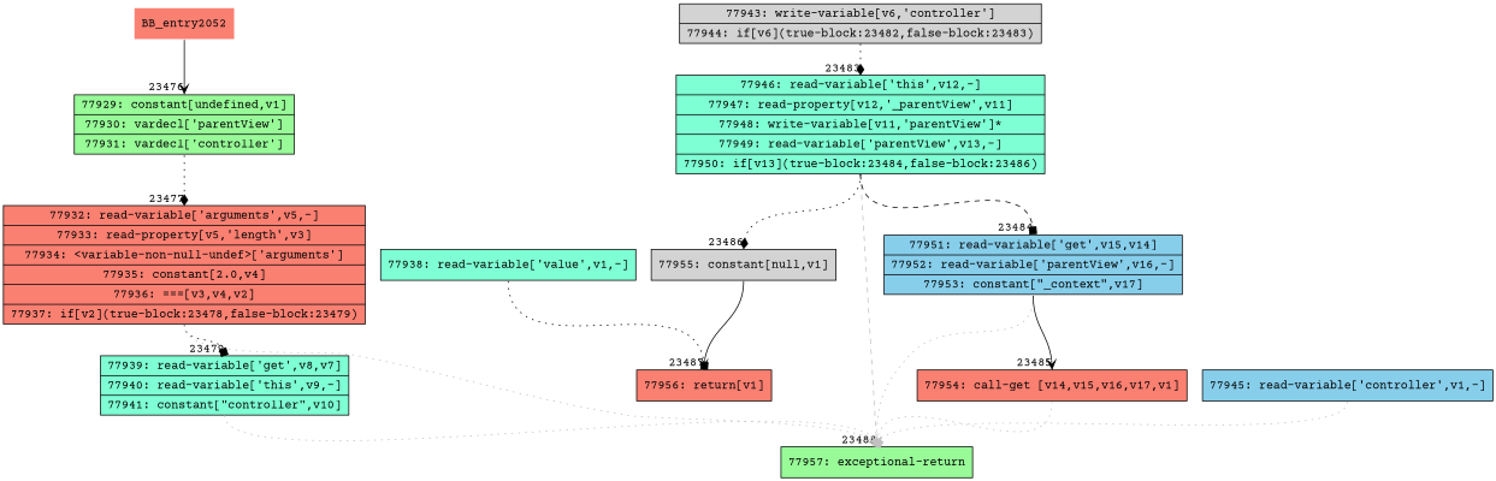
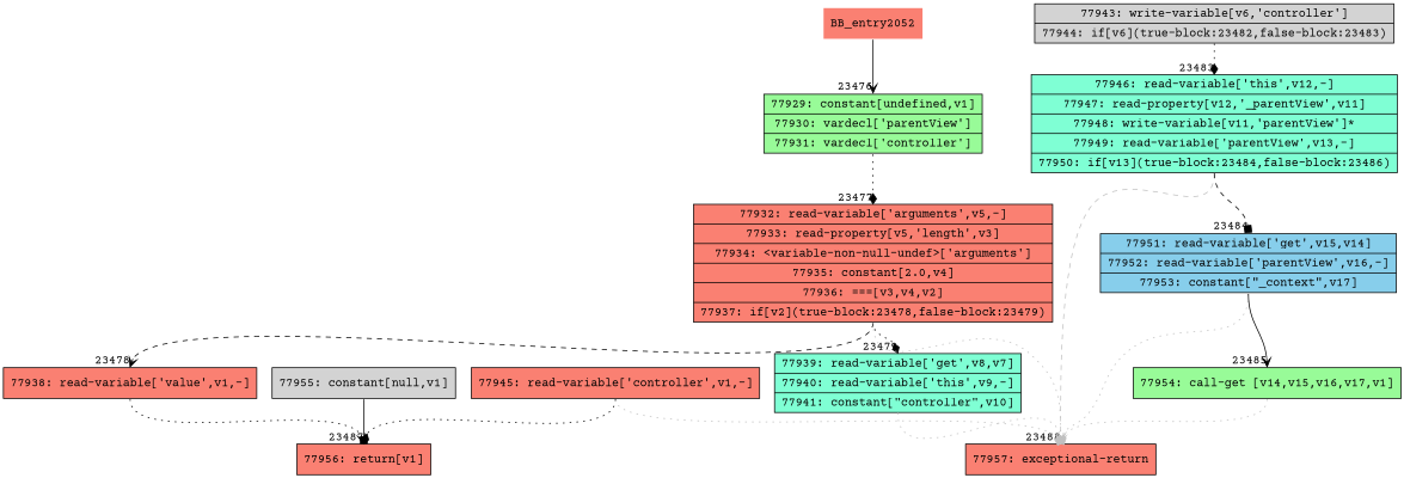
  digraph {
    fontname="Courier Prime"
    rankdir=TD
    node [fillcolor=salmon fontname="Courier Prime" shape=record style=filled]
    edge [arrowhead=vee fontname="Courier Prime" headport=n style=dotted tailport=s]
    n1 [label=BB_entry2052 shape=none]
    n2 [fillcolor=palegreen label="{77929: constant[undefined,v1]|77930: vardecl['parentView']|77931: vardecl['controller']}"]
    n3 [label="{77932: read-variable['arguments',v5,-]|77933: read-property[v5,'length',v3]|77934: \<variable-non-null-undef\>['arguments']|77935: constant[2.0,v4]|77936: ===[v3,v4,v2]|77937: if[v2](true-block:23478,false-block:23479)}"]
-   n4 [fillcolor=aquamarine label="{77938: read-variable['value',v1,-]}"]
+   n4 [label="{77938: read-variable['value',v1,-]}"]
    n5 [fillcolor=aquamarine label="{77939: read-variable['get',v8,v7]|77940: read-variable['this',v9,-]|77941: constant[\"controller\",v10]}"]
-   n6 [fillcolor=palegreen label="{77957: exceptional-return}"]
+   n6 [label="{77957: exceptional-return}"]
    n7 [label="{77956: return[v1]}"]
    n8 [fillcolor=lightgrey label="{77943: write-variable[v6,'controller']|77944: if[v6](true-block:23482,false-block:23483)}"]
    n9 [fillcolor=aquamarine label="{77946: read-variable['this',v12,-]|77947: read-property[v12,'_parentView',v11]|77948: write-variable[v11,'parentView']*|77949: read-variable['parentView',v13,-]|77950: if[v13](true-block:23484,false-block:23486)}"]
-   n10 [fillcolor=skyblue label="{77945: read-variable['controller',v1,-]}"]
+   n10 [label="{77945: read-variable['controller',v1,-]}"]
    n11 [fillcolor=skyblue label="{77951: read-variable['get',v15,v14]|77952: read-variable['parentView',v16,-]|77953: constant[\"_context\",v17]}"]
    n12 [fillcolor=lightgrey label="{77955: constant[null,v1]}"]
-   n13 [label="{77954: call-get [v14,v15,v16,v17,v1]}"]
+   n13 [fillcolor=palegreen label="{77954: call-get [v14,v15,v16,v17,v1]}"]
    n1 -> n2 [headlabel="    23476" style=solid]
    n2 -> n3 [arrowhead=diamond headlabel="      23477"]
-   n3 -> n5 [arrowhead=box headlabel="      23479"]
+   n3 -> n4 [headlabel="      23478" style=dashed]
+   n3 -> n5 [arrowhead=diamond headlabel="      23479"]
    n3 -> n6 [color=gray headlabel="      23488"]
    n4 -> n7 [headlabel="      23487"]
    n5 -> n6 [color=gray]
    n8 -> n9 [arrowhead=diamond headlabel="      23483"]
    n9 -> n6 [color=gray style=dashed]
    n9 -> n11 [arrowhead=box headlabel="      23484" style=dashed]
-   n9 -> n12 [arrowhead=diamond headlabel="      23486"]
    n10 -> n6 [arrowhead=box color=gray]
+   n10 -> n7 [arrowhead=diamond]
    n11 -> n6 [color=gray]
    n11 -> n13 [headlabel="      23485" style=solid]
    n12 -> n7 [arrowhead=box style=solid]
    n13 -> n6 [arrowhead=box color=gray]
  }
